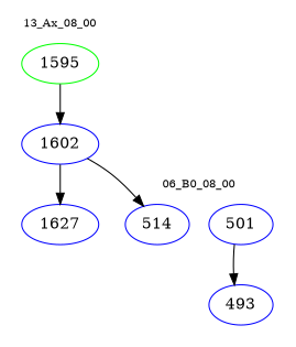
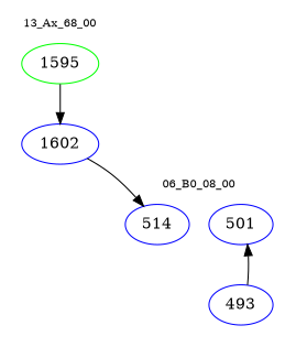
  digraph {
    node [color=blue]
    edge [color=black]
    n1 [color=green label=1595]
    n2 [label=1602]
-   n3 [label=1627]
    n4 [label=501]
    n5 [label=493]
    n6 [label=514]
    subgraph cluster_1 {
      color=white
      fontsize=10
-     label="13_Ax_08_00"
+     label="13_Ax_68_00"
      n1
      n2
-     n3
    }
    subgraph cluster_2 {
      color=white
      fontsize=10
      label="06_B0_08_00"
      n4
      n5
      n6
    }
    n1 -> n2
-   n2 -> n3
    n2 -> n6
-   n4 -> n5
+   n5 -> n4
  }
